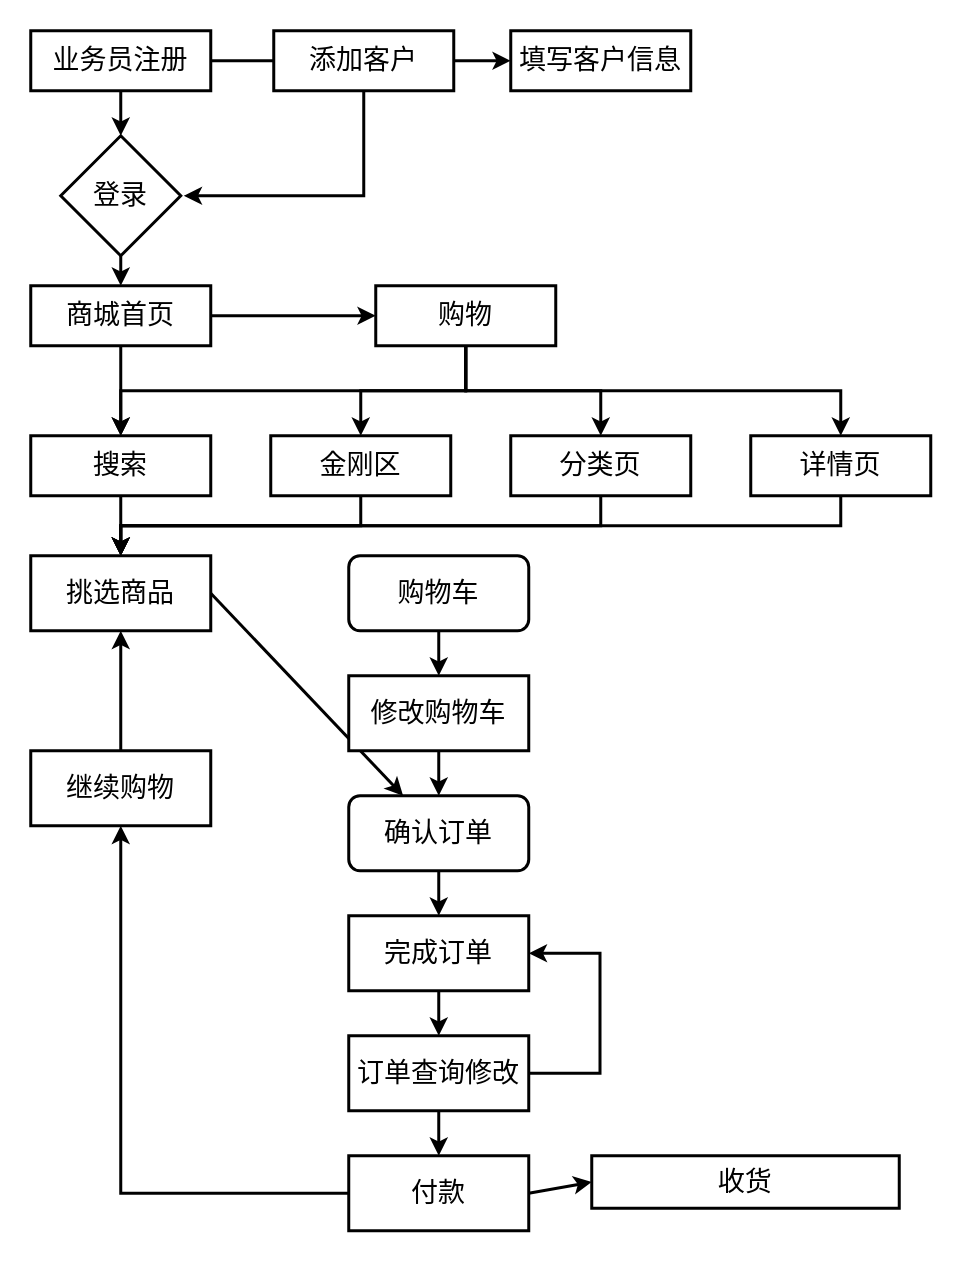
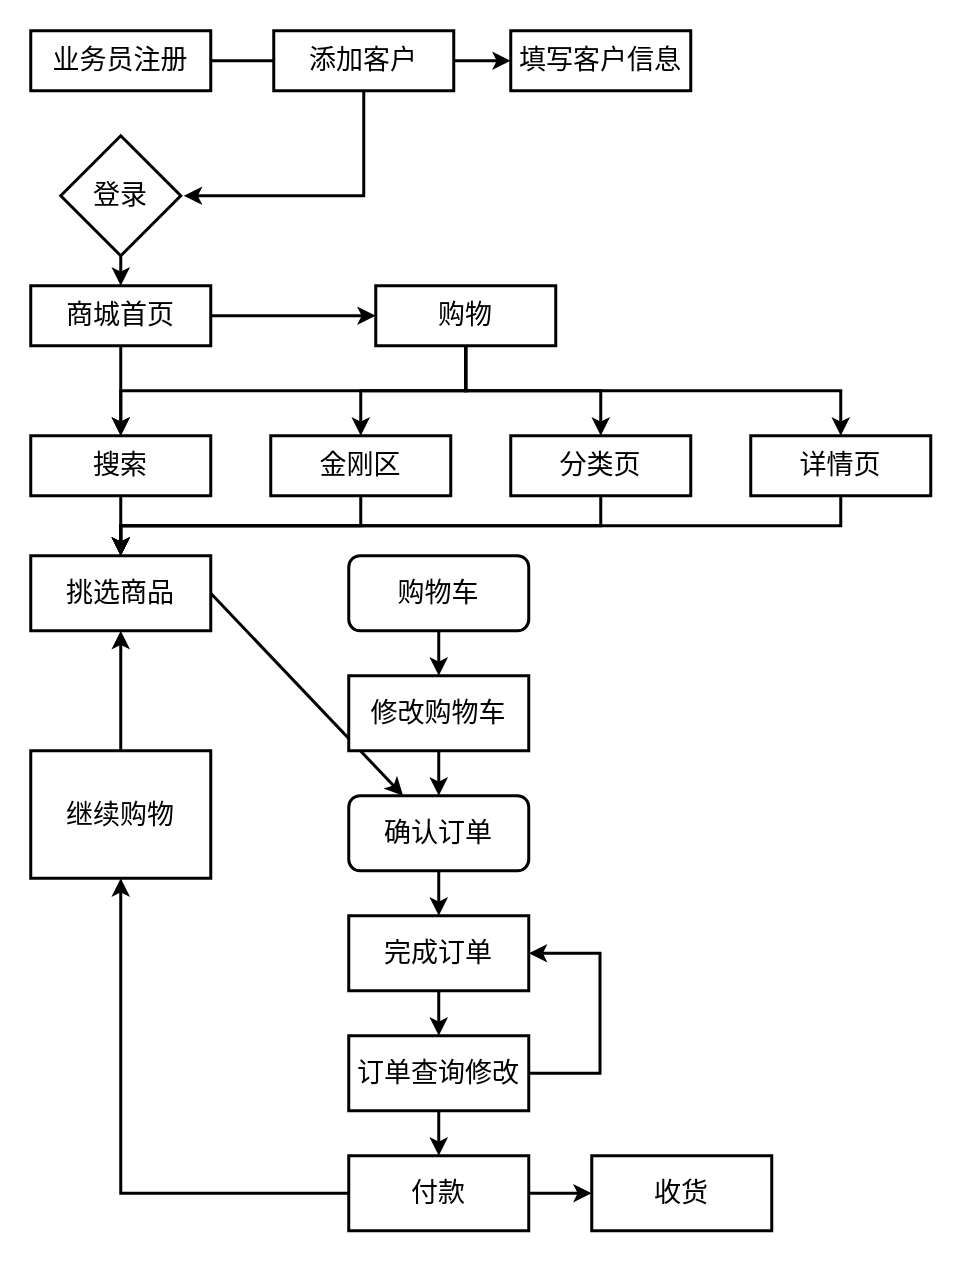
  <mxCell id="0" />
  <mxCell id="1" parent="0" />
- <mxCell id="2" value="" style="edgeStyle=none;rounded=0;orthogonalLoop=1;jettySize=auto;html=1;fontSize=18;strokeWidth=2;" edge="1" parent="1" source="4" target="6"><mxGeometry relative="1" as="geometry" /></mxCell>
  <mxCell id="3" style="edgeStyle=orthogonalEdgeStyle;rounded=0;orthogonalLoop=1;jettySize=auto;html=1;exitX=1;exitY=0.5;exitDx=0;exitDy=0;entryX=0;entryY=0.5;entryDx=0;entryDy=0;strokeWidth=2;fontSize=18;" edge="1" parent="1" source="4"><mxGeometry relative="1" as="geometry"><mxPoint x="200" y="40" as="targetPoint" /></mxGeometry></mxCell>
  <mxCell id="4" value="业务员注册" style="rounded=0;whiteSpace=wrap;html=1;strokeWidth=2;fontSize=18;" vertex="1" parent="1"><mxGeometry x="20" y="20" width="120" height="40" as="geometry" /></mxCell>
  <mxCell id="5" style="edgeStyle=none;rounded=0;orthogonalLoop=1;jettySize=auto;html=1;entryX=0.5;entryY=0;entryDx=0;entryDy=0;strokeWidth=2;fontSize=18;" edge="1" parent="1" source="6" target="9"><mxGeometry relative="1" as="geometry" /></mxCell>
  <mxCell id="6" value="登录" style="rhombus;whiteSpace=wrap;html=1;strokeWidth=2;fontSize=18;" vertex="1" parent="1"><mxGeometry x="40" y="90" width="80" height="80" as="geometry" /></mxCell>
  <mxCell id="7" style="edgeStyle=none;rounded=0;orthogonalLoop=1;jettySize=auto;html=1;exitX=1;exitY=0.5;exitDx=0;exitDy=0;strokeWidth=2;fontSize=18;" edge="1" parent="1" source="9" target="14"><mxGeometry relative="1" as="geometry" /></mxCell>
  <mxCell id="8" style="edgeStyle=none;rounded=0;orthogonalLoop=1;jettySize=auto;html=1;exitX=0.5;exitY=1;exitDx=0;exitDy=0;entryX=0.5;entryY=0;entryDx=0;entryDy=0;strokeWidth=2;fontSize=18;" edge="1" parent="1" source="9" target="16"><mxGeometry relative="1" as="geometry" /></mxCell>
  <mxCell id="9" value="商城首页" style="rounded=0;whiteSpace=wrap;html=1;strokeWidth=2;fontSize=18;" vertex="1" parent="1"><mxGeometry x="20" y="190" width="120" height="40" as="geometry" /></mxCell>
  <mxCell id="10" style="edgeStyle=orthogonalEdgeStyle;rounded=0;orthogonalLoop=1;jettySize=auto;elbow=vertical;html=1;exitX=0.5;exitY=1;exitDx=0;exitDy=0;entryX=0.5;entryY=0;entryDx=0;entryDy=0;strokeWidth=2;fontSize=18;" edge="1" parent="1" source="14" target="16"><mxGeometry relative="1" as="geometry"><Array as="points"><mxPoint x="310" y="260" /><mxPoint x="80" y="260" /></Array></mxGeometry></mxCell>
  <mxCell id="11" style="edgeStyle=orthogonalEdgeStyle;rounded=0;orthogonalLoop=1;jettySize=auto;html=1;exitX=0.5;exitY=1;exitDx=0;exitDy=0;entryX=0.5;entryY=0;entryDx=0;entryDy=0;strokeWidth=2;fontSize=18;" edge="1" parent="1" source="14" target="18"><mxGeometry relative="1" as="geometry"><Array as="points"><mxPoint x="310" y="260" /><mxPoint x="240" y="260" /></Array></mxGeometry></mxCell>
  <mxCell id="12" style="edgeStyle=orthogonalEdgeStyle;rounded=0;orthogonalLoop=1;jettySize=auto;html=1;exitX=0.5;exitY=1;exitDx=0;exitDy=0;entryX=0.5;entryY=0;entryDx=0;entryDy=0;strokeWidth=2;fontSize=18;" edge="1" parent="1" source="14" target="22"><mxGeometry relative="1" as="geometry"><Array as="points"><mxPoint x="310" y="260" /><mxPoint x="560" y="260" /></Array></mxGeometry></mxCell>
  <mxCell id="13" style="edgeStyle=orthogonalEdgeStyle;rounded=0;orthogonalLoop=1;jettySize=auto;html=1;exitX=0.5;exitY=1;exitDx=0;exitDy=0;entryX=0.5;entryY=0;entryDx=0;entryDy=0;strokeWidth=2;fontSize=18;" edge="1" parent="1" source="14" target="20"><mxGeometry relative="1" as="geometry"><Array as="points"><mxPoint x="310" y="260" /><mxPoint x="400" y="260" /></Array></mxGeometry></mxCell>
  <mxCell id="14" value="购物" style="rounded=0;whiteSpace=wrap;html=1;strokeWidth=2;fontSize=18;" vertex="1" parent="1"><mxGeometry x="250" y="190" width="120" height="40" as="geometry" /></mxCell>
  <mxCell id="15" style="edgeStyle=none;rounded=0;orthogonalLoop=1;jettySize=auto;html=1;exitX=0.5;exitY=1;exitDx=0;exitDy=0;entryX=0.5;entryY=0;entryDx=0;entryDy=0;strokeWidth=2;fontSize=18;" edge="1" parent="1" source="16" target="24"><mxGeometry relative="1" as="geometry" /></mxCell>
  <mxCell id="16" value="搜索&lt;span style=&quot;color: rgba(0 , 0 , 0 , 0) ; font-family: monospace ; font-size: 0px&quot;&gt;%3CmxGraphModel%3E%3Croot%3E%3CmxCell%20id%3D%220%22%2F%3E%3CmxCell%20id%3D%221%22%20parent%3D%220%22%2F%3E%3CmxCell%20id%3D%222%22%20value%3D%22%E8%B4%AD%E7%89%A9%22%20style%3D%22rounded%3D0%3BwhiteSpace%3Dwrap%3Bhtml%3D1%3BstrokeWidth%3D2%3BfontSize%3D18%3B%22%20vertex%3D%221%22%20parent%3D%221%22%3E%3CmxGeometry%20x%3D%22360%22%20y%3D%22180%22%20width%3D%22120%22%20height%3D%2240%22%20as%3D%22geometry%22%2F%3E%3C%2FmxCell%3E%3C%2Froot%3E%3C%2FmxGraphModel%3E&lt;/span&gt;" style="rounded=0;whiteSpace=wrap;html=1;strokeWidth=2;fontSize=18;" vertex="1" parent="1"><mxGeometry x="20" y="290" width="120" height="40" as="geometry" /></mxCell>
  <mxCell id="17" style="edgeStyle=orthogonalEdgeStyle;rounded=0;orthogonalLoop=1;jettySize=auto;html=1;exitX=0.5;exitY=1;exitDx=0;exitDy=0;entryX=0.5;entryY=0;entryDx=0;entryDy=0;strokeWidth=2;fontSize=18;" edge="1" parent="1" source="18" target="24"><mxGeometry relative="1" as="geometry" /></mxCell>
  <mxCell id="18" value="金刚区" style="rounded=0;whiteSpace=wrap;html=1;strokeWidth=2;fontSize=18;" vertex="1" parent="1"><mxGeometry x="180" y="290" width="120" height="40" as="geometry" /></mxCell>
  <mxCell id="19" style="edgeStyle=orthogonalEdgeStyle;rounded=0;orthogonalLoop=1;jettySize=auto;html=1;exitX=0.5;exitY=1;exitDx=0;exitDy=0;entryX=0.5;entryY=0;entryDx=0;entryDy=0;strokeWidth=2;fontSize=18;" edge="1" parent="1" source="20" target="24"><mxGeometry relative="1" as="geometry" /></mxCell>
  <mxCell id="20" value="分类页" style="rounded=0;whiteSpace=wrap;html=1;strokeWidth=2;fontSize=18;" vertex="1" parent="1"><mxGeometry x="340" y="290" width="120" height="40" as="geometry" /></mxCell>
  <mxCell id="21" style="edgeStyle=orthogonalEdgeStyle;rounded=0;orthogonalLoop=1;jettySize=auto;html=1;exitX=0.5;exitY=1;exitDx=0;exitDy=0;entryX=0.5;entryY=0;entryDx=0;entryDy=0;strokeWidth=2;fontSize=18;" edge="1" parent="1" source="22" target="24"><mxGeometry relative="1" as="geometry" /></mxCell>
  <mxCell id="22" value="详情页" style="rounded=0;whiteSpace=wrap;html=1;strokeWidth=2;fontSize=18;" vertex="1" parent="1"><mxGeometry x="500" y="290" width="120" height="40" as="geometry" /></mxCell>
  <mxCell id="23" style="edgeStyle=none;rounded=0;orthogonalLoop=1;jettySize=auto;html=1;exitX=1;exitY=0.5;exitDx=0;exitDy=0;strokeWidth=2;fontSize=18;" edge="1" parent="1" source="24" target="30"><mxGeometry relative="1" as="geometry" /></mxCell>
  <mxCell id="24" value="挑选商品" style="rounded=0;whiteSpace=wrap;html=1;strokeWidth=2;fontSize=18;" vertex="1" parent="1"><mxGeometry x="20" y="370" width="120" height="50" as="geometry" /></mxCell>
  <mxCell id="25" style="edgeStyle=orthogonalEdgeStyle;rounded=0;orthogonalLoop=1;jettySize=auto;html=1;exitX=0.5;exitY=1;exitDx=0;exitDy=0;entryX=0.5;entryY=0;entryDx=0;entryDy=0;strokeWidth=2;fontSize=18;" edge="1" parent="1" source="26" target="28"><mxGeometry relative="1" as="geometry" /></mxCell>
  <mxCell id="26" value="购物车" style="whiteSpace=wrap;html=1;strokeWidth=2;fontSize=18;rounded=1;" vertex="1" parent="1"><mxGeometry x="232" y="370" width="120" height="50" as="geometry" /></mxCell>
  <mxCell id="27" style="edgeStyle=orthogonalEdgeStyle;rounded=0;orthogonalLoop=1;jettySize=auto;html=1;exitX=0.5;exitY=1;exitDx=0;exitDy=0;entryX=0.5;entryY=0;entryDx=0;entryDy=0;strokeWidth=2;fontSize=18;" edge="1" parent="1" source="28" target="30"><mxGeometry relative="1" as="geometry" /></mxCell>
  <mxCell id="28" value="修改购物车" style="rounded=0;whiteSpace=wrap;html=1;strokeWidth=2;fontSize=18;" vertex="1" parent="1"><mxGeometry x="232" y="450" width="120" height="50" as="geometry" /></mxCell>
  <mxCell id="29" style="edgeStyle=none;rounded=0;orthogonalLoop=1;jettySize=auto;html=1;exitX=0.5;exitY=1;exitDx=0;exitDy=0;entryX=0.5;entryY=0;entryDx=0;entryDy=0;strokeWidth=2;fontSize=18;" edge="1" parent="1" source="30" target="32"><mxGeometry relative="1" as="geometry" /></mxCell>
  <mxCell id="30" value="确认订单" style="whiteSpace=wrap;html=1;strokeWidth=2;fontSize=18;rounded=1;" vertex="1" parent="1"><mxGeometry x="232" y="530" width="120" height="50" as="geometry" /></mxCell>
  <mxCell id="31" style="edgeStyle=orthogonalEdgeStyle;rounded=0;orthogonalLoop=1;jettySize=auto;html=1;entryX=0.5;entryY=0;entryDx=0;entryDy=0;strokeWidth=2;fontSize=18;" edge="1" parent="1" source="32" target="35"><mxGeometry relative="1" as="geometry" /></mxCell>
  <mxCell id="32" value="完成订单" style="rounded=0;whiteSpace=wrap;html=1;strokeWidth=2;fontSize=18;" vertex="1" parent="1"><mxGeometry x="232" y="610" width="120" height="50" as="geometry" /></mxCell>
  <mxCell id="33" style="edgeStyle=elbowEdgeStyle;rounded=0;orthogonalLoop=1;jettySize=auto;html=1;exitX=1;exitY=0.5;exitDx=0;exitDy=0;entryX=1;entryY=0.5;entryDx=0;entryDy=0;strokeWidth=2;fontSize=18;" edge="1" parent="1" source="35" target="32"><mxGeometry relative="1" as="geometry"><Array as="points"><mxPoint x="399.5" y="684.5" /></Array></mxGeometry></mxCell>
  <mxCell id="34" style="edgeStyle=none;rounded=0;orthogonalLoop=1;jettySize=auto;html=1;exitX=0.5;exitY=1;exitDx=0;exitDy=0;entryX=0.5;entryY=0;entryDx=0;entryDy=0;strokeWidth=2;fontSize=18;" edge="1" parent="1" source="35" target="44"><mxGeometry relative="1" as="geometry" /></mxCell>
  <mxCell id="35" value="订单查询修改" style="rounded=0;whiteSpace=wrap;html=1;strokeWidth=2;fontSize=18;" vertex="1" parent="1"><mxGeometry x="232" y="690" width="120" height="50" as="geometry" /></mxCell>
  <mxCell id="36" style="edgeStyle=none;rounded=0;orthogonalLoop=1;jettySize=auto;html=1;exitX=0.5;exitY=0;exitDx=0;exitDy=0;entryX=0.5;entryY=1;entryDx=0;entryDy=0;strokeWidth=2;fontSize=18;" edge="1" parent="1" source="37" target="24"><mxGeometry relative="1" as="geometry" /></mxCell>
- <mxCell id="37" value="继续购物" style="rounded=0;whiteSpace=wrap;html=1;strokeWidth=2;fontSize=18;" vertex="1" parent="1"><mxGeometry x="20" y="500" width="120" height="50" as="geometry" /></mxCell>
+ <mxCell id="37" value="继续购物" style="rounded=0;whiteSpace=wrap;html=1;strokeWidth=2;fontSize=18;" vertex="1" parent="1"><mxGeometry x="20" y="500" width="120" height="85" as="geometry" /></mxCell>
  <mxCell id="38" style="edgeStyle=none;rounded=0;orthogonalLoop=1;jettySize=auto;html=1;exitX=1;exitY=0.5;exitDx=0;exitDy=0;entryX=0;entryY=0.5;entryDx=0;entryDy=0;strokeWidth=2;fontSize=18;" edge="1" parent="1" target="41"><mxGeometry relative="1" as="geometry"><mxPoint x="270" y="40" as="sourcePoint" /></mxGeometry></mxCell>
  <mxCell id="39" style="edgeStyle=orthogonalEdgeStyle;rounded=0;orthogonalLoop=1;jettySize=auto;html=1;exitX=0.5;exitY=1;exitDx=0;exitDy=0;strokeWidth=2;fontSize=18;" edge="1" parent="1" source="40"><mxGeometry relative="1" as="geometry"><mxPoint x="122" y="130" as="targetPoint" /><Array as="points"><mxPoint x="242" y="130" /></Array></mxGeometry></mxCell>
  <mxCell id="40" value="添加客户" style="rounded=0;whiteSpace=wrap;html=1;strokeWidth=2;fontSize=18;" vertex="1" parent="1"><mxGeometry x="182" y="20" width="120" height="40" as="geometry" /></mxCell>
  <mxCell id="41" value="填写客户信息" style="rounded=0;whiteSpace=wrap;html=1;strokeWidth=2;fontSize=18;" vertex="1" parent="1"><mxGeometry x="340" y="20" width="120" height="40" as="geometry" /></mxCell>
  <mxCell id="42" style="edgeStyle=none;rounded=0;orthogonalLoop=1;jettySize=auto;html=1;exitX=1;exitY=0.5;exitDx=0;exitDy=0;entryX=0;entryY=0.5;entryDx=0;entryDy=0;strokeWidth=2;fontSize=18;" edge="1" parent="1" source="44" target="45"><mxGeometry relative="1" as="geometry" /></mxCell>
  <mxCell id="43" style="edgeStyle=elbowEdgeStyle;rounded=0;orthogonalLoop=1;jettySize=auto;html=1;exitX=0;exitY=0.5;exitDx=0;exitDy=0;entryX=0.5;entryY=1;entryDx=0;entryDy=0;strokeWidth=2;fontSize=18;" edge="1" parent="1" source="44" target="37"><mxGeometry relative="1" as="geometry"><Array as="points"><mxPoint x="80" y="660" /></Array></mxGeometry></mxCell>
  <mxCell id="44" value="付款" style="rounded=0;whiteSpace=wrap;html=1;strokeWidth=2;fontSize=18;" vertex="1" parent="1"><mxGeometry x="232" y="770" width="120" height="50" as="geometry" /></mxCell>
- <mxCell id="45" value="收货" style="rounded=0;whiteSpace=wrap;html=1;strokeWidth=2;fontSize=18;" vertex="1" parent="1"><mxGeometry x="394" y="770" width="205" height="35" as="geometry" /></mxCell>
+ <mxCell id="45" value="收货" style="rounded=0;whiteSpace=wrap;html=1;strokeWidth=2;fontSize=18;" vertex="1" parent="1"><mxGeometry x="394" y="770" width="120" height="50" as="geometry" /></mxCell>
